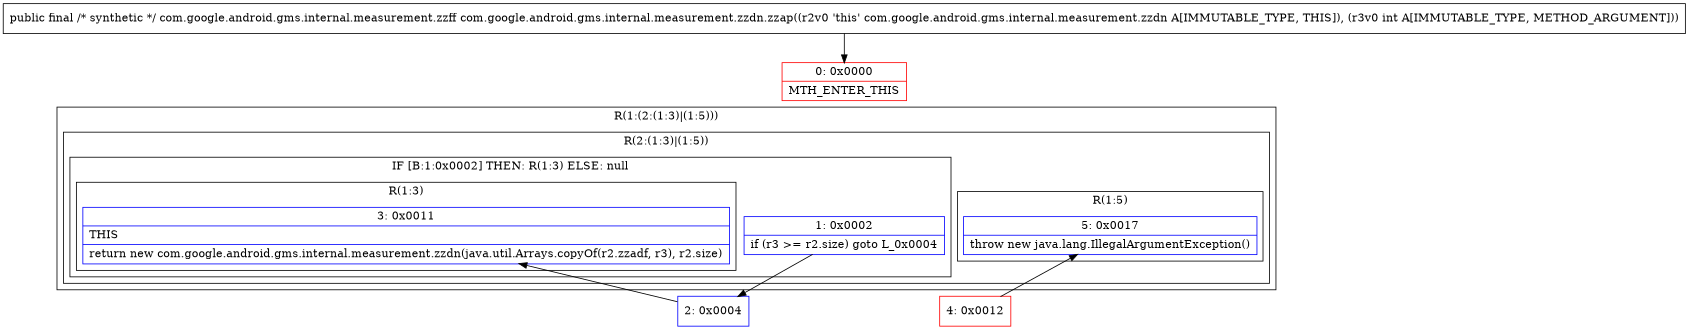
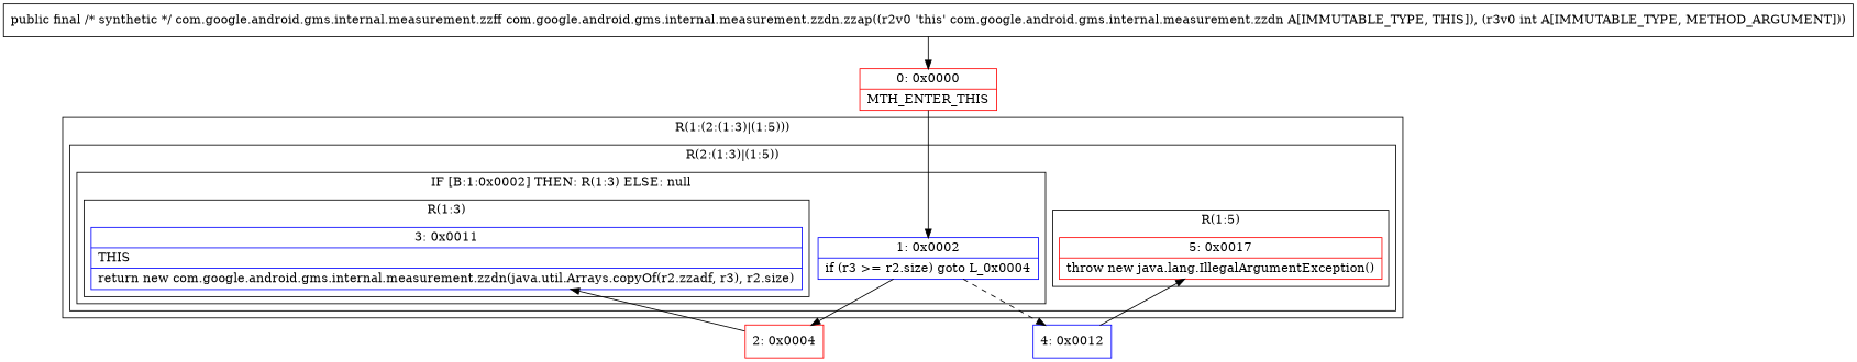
  digraph {
    node [color=blue shape=record]
    n1 [label="{3\:\ 0x0011|THIS\l|return new com.google.android.gms.internal.measurement.zzdn(java.util.Arrays.copyOf(r2.zzadf, r3), r2.size)\l}"]
    n2 [label="{1\:\ 0x0002|if (r3 \>= r2.size) goto L_0x0004\l}"]
-   n3 [label="{5\:\ 0x0017|throw new java.lang.IllegalArgumentException()\l}"]
-   n4 [label="{2\:\ 0x0004}"]
-   n5 [color=red label="{4\:\ 0x0012}"]
+   n3 [color=red label="{5\:\ 0x0017|throw new java.lang.IllegalArgumentException()\l}"]
+   n4 [color=red label="{2\:\ 0x0004}"]
+   n5 [label="{4\:\ 0x0012}"]
    n6 [color=red label="{0\:\ 0x0000|MTH_ENTER_THIS\l}"]
    n7 [label="{public final \/* synthetic *\/ com.google.android.gms.internal.measurement.zzff com.google.android.gms.internal.measurement.zzdn.zzap((r2v0 'this' com.google.android.gms.internal.measurement.zzdn A[IMMUTABLE_TYPE, THIS]), (r3v0 int A[IMMUTABLE_TYPE, METHOD_ARGUMENT])) }" color=""]
    subgraph cluster_1 {
      label="R(1:(2:(1:3)|(1:5)))"
      subgraph cluster_2 {
        label="R(2:(1:3)|(1:5))"
        subgraph cluster_3 {
          label="IF [B:1:0x0002] THEN: R(1:3) ELSE: null"
          n2
          subgraph cluster_4 {
            label="R(1:3)"
            n1
          }
        }
        subgraph cluster_5 {
          label="R(1:5)"
          n3
        }
      }
    }
    n2 -> n4
+   n2 -> n5 [style=dashed]
    n4 -> n1
    n5 -> n3
+   n6 -> n2
    n7 -> n6
  }
